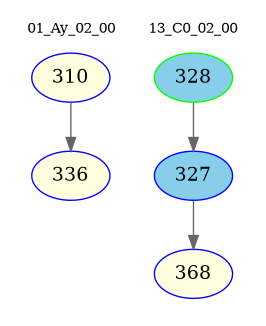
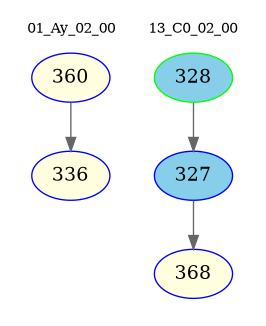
  digraph {
    node [color=blue fillcolor=lightyellow style=filled]
    edge [color=gray40]
-   n1 [label=310]
+   n1 [label=360]
    n2 [label=336]
    n3 [color=green fillcolor=skyblue label=328]
    n4 [fillcolor=skyblue label=327]
    n5 [label=368]
    subgraph cluster_1 {
      color=white
      fontsize=10
      label="01_Ay_02_00"
      n1
      n2
    }
    subgraph cluster_2 {
      color=white
      fontsize=10
      label="13_C0_02_00"
      n3
      n4
      n5
    }
    n1 -> n2
    n3 -> n4
    n4 -> n5
  }
